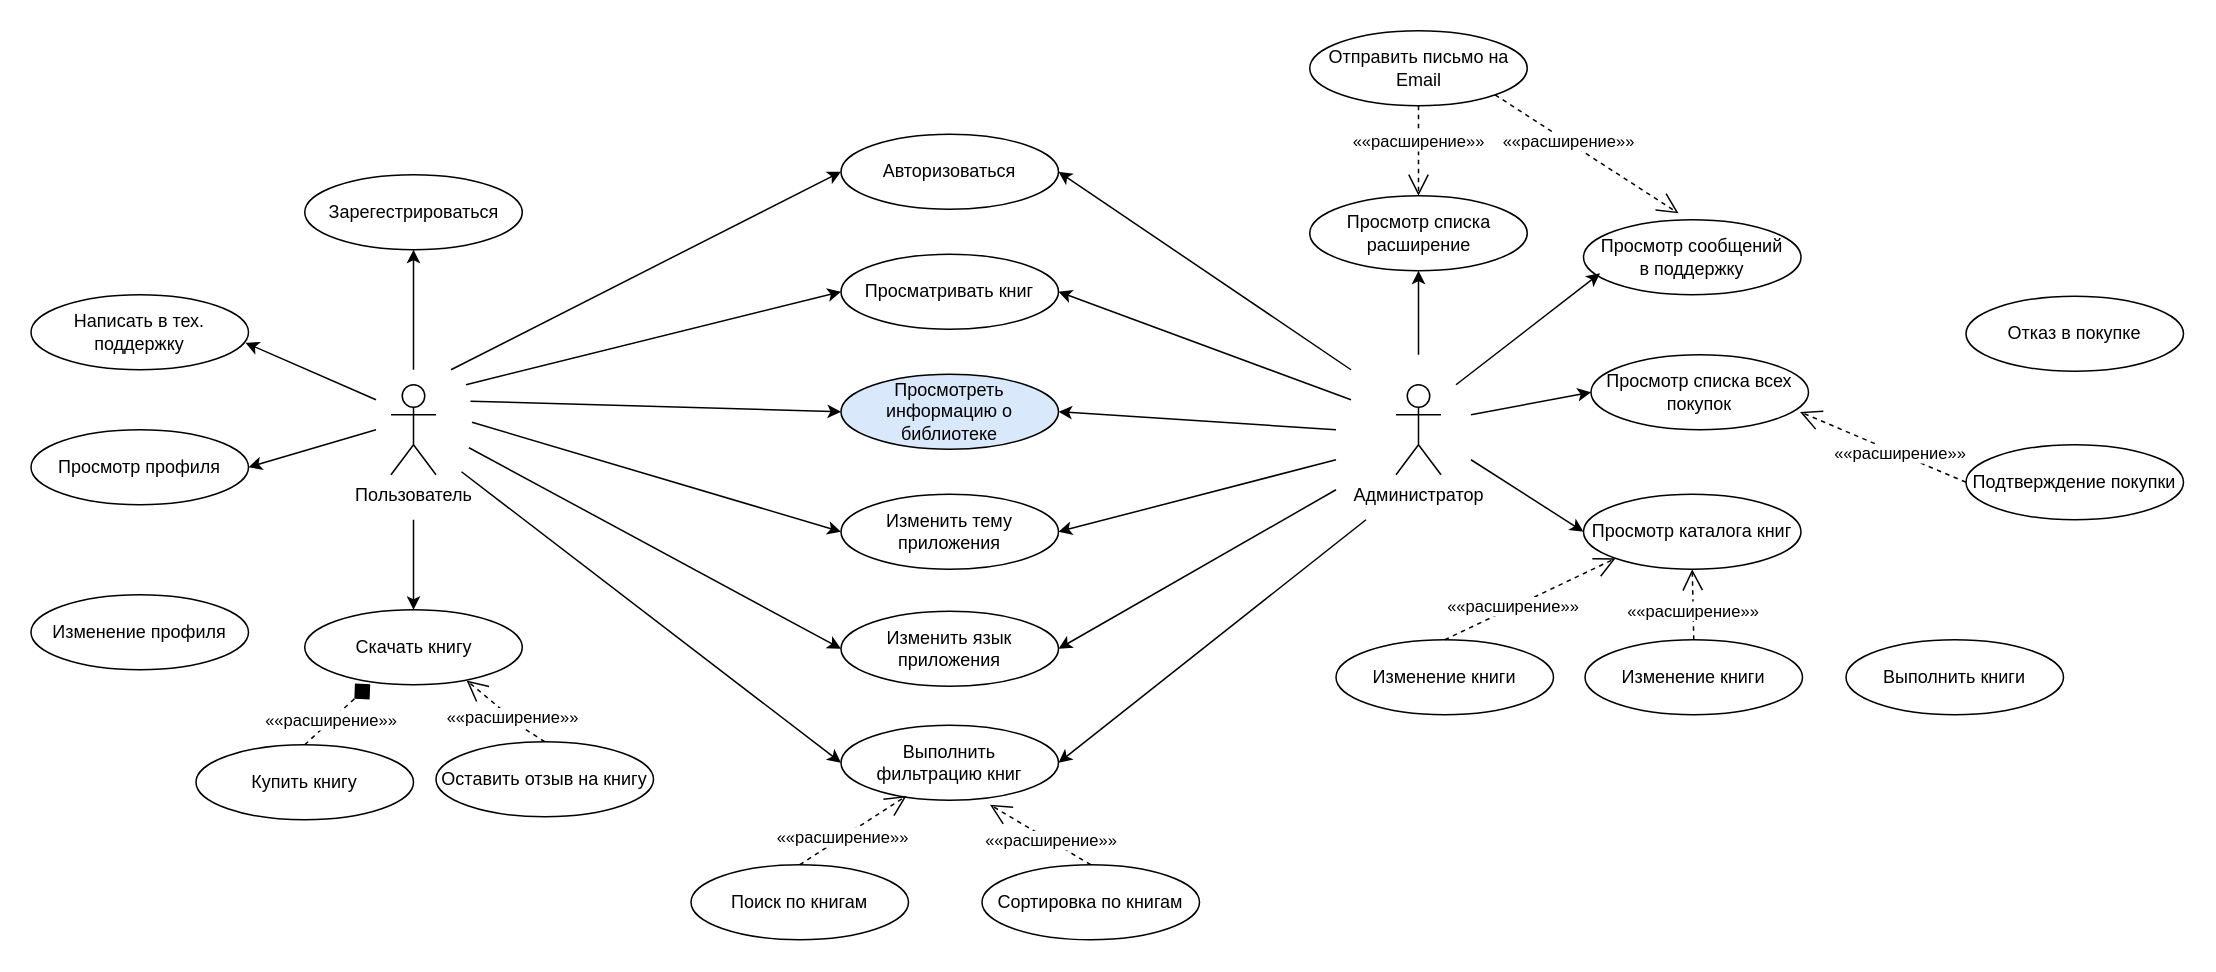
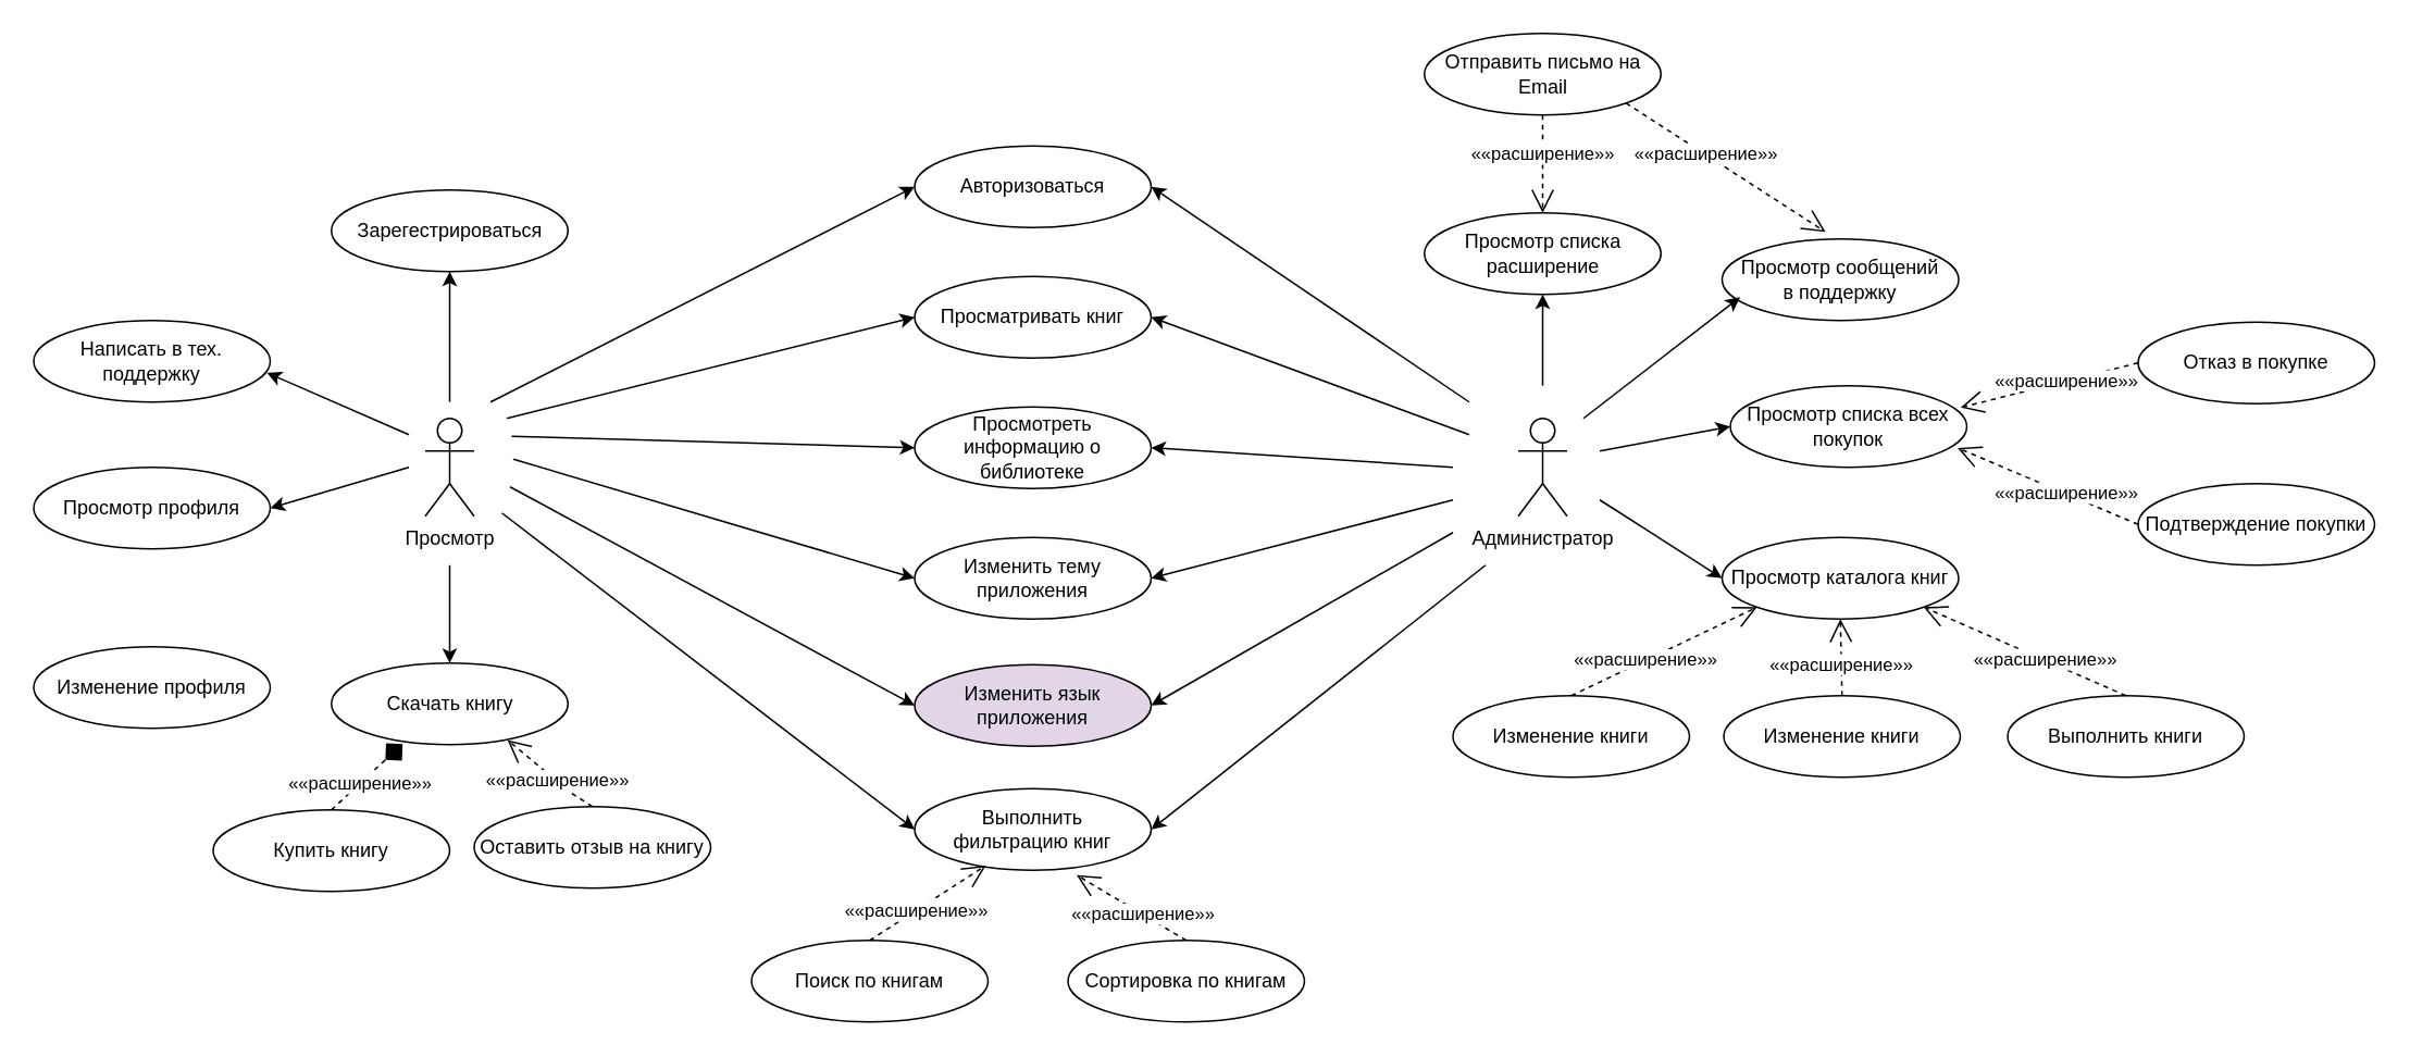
  <mxCell id="0" />
  <mxCell id="1" parent="0" />
- <mxCell id="2" value="Пользователь" style="shape=umlActor;verticalLabelPosition=bottom;verticalAlign=top;html=1;outlineConnect=0;" vertex="1" parent="1"><mxGeometry x="260" y="256" width="30" height="60" as="geometry" /></mxCell>
+ <mxCell id="2" value="Просмотр" style="shape=umlActor;verticalLabelPosition=bottom;verticalAlign=top;html=1;outlineConnect=0;" vertex="1" parent="1"><mxGeometry x="260" y="256" width="30" height="60" as="geometry" /></mxCell>
  <mxCell id="3" value="" style="endArrow=classic;html=1;rounded=0;strokeWidth=1;jumpSize=6;startSize=2;arcSize=10;entryX=0.5;entryY=1;entryDx=0;entryDy=0;" edge="1" parent="1" target="4"><mxGeometry width="50" height="50" relative="1" as="geometry"><mxPoint x="275" y="246" as="sourcePoint" /><mxPoint x="275" y="193" as="targetPoint" /></mxGeometry></mxCell>
  <mxCell id="4" value="Зарегестрироваться" style="ellipse;whiteSpace=wrap;html=1;" vertex="1" parent="1"><mxGeometry x="202.5" y="116" width="145" height="50" as="geometry" /></mxCell>
  <mxCell id="5" value="Авторизоваться" style="ellipse;whiteSpace=wrap;html=1;" vertex="1" parent="1"><mxGeometry x="560" y="89" width="145" height="50" as="geometry" /></mxCell>
  <mxCell id="6" value="Просматривать книг" style="ellipse;whiteSpace=wrap;html=1;" vertex="1" parent="1"><mxGeometry x="560" y="169" width="145" height="50" as="geometry" /></mxCell>
- <mxCell id="7" value="Просмотреть информацию о библиотеке" style="ellipse;whiteSpace=wrap;html=1;fillColor=#dae8fc;" vertex="1" parent="1"><mxGeometry x="560" y="249" width="145" height="50" as="geometry" /></mxCell>
+ <mxCell id="7" value="Просмотреть информацию о библиотеке" style="ellipse;whiteSpace=wrap;html=1;" vertex="1" parent="1"><mxGeometry x="560" y="249" width="145" height="50" as="geometry" /></mxCell>
  <mxCell id="8" value="Изменить тему приложения" style="ellipse;whiteSpace=wrap;html=1;" vertex="1" parent="1"><mxGeometry x="560" y="329" width="145" height="50" as="geometry" /></mxCell>
- <mxCell id="9" value="Изменить язык приложения" style="ellipse;whiteSpace=wrap;html=1;" vertex="1" parent="1"><mxGeometry x="560" y="407" width="145" height="50" as="geometry" /></mxCell>
+ <mxCell id="9" value="Изменить язык приложения" style="ellipse;whiteSpace=wrap;html=1;fillColor=#e1d5e7;" vertex="1" parent="1"><mxGeometry x="560" y="407" width="145" height="50" as="geometry" /></mxCell>
  <mxCell id="10" value="Скачать книгу" style="ellipse;whiteSpace=wrap;html=1;" vertex="1" parent="1"><mxGeometry x="202.5" y="406" width="145" height="50" as="geometry" /></mxCell>
  <mxCell id="11" value="««расширение»»" style="endArrow=diamond;endSize=12;dashed=1;html=1;rounded=0;entryX=0.301;entryY=0.992;entryDx=0;entryDy=0;exitX=0.5;exitY=0;exitDx=0;exitDy=0;entryPerimeter=0;" edge="1" parent="1" source="12" target="10"><mxGeometry x="-0.2" width="160" relative="1" as="geometry"><mxPoint x="250" y="526" as="sourcePoint" /><mxPoint x="250" y="426" as="targetPoint" /><Array as="points" /><mxPoint as="offset" /></mxGeometry></mxCell>
  <mxCell id="12" value="Купить книгу" style="ellipse;whiteSpace=wrap;html=1;" vertex="1" parent="1"><mxGeometry x="130" y="496" width="145" height="50" as="geometry" /></mxCell>
  <mxCell id="13" value="Оставить отзыв на книгу" style="ellipse;whiteSpace=wrap;html=1;" vertex="1" parent="1"><mxGeometry x="290" y="494" width="145" height="50" as="geometry" /></mxCell>
  <mxCell id="14" value="Написать в тех. поддержку" style="ellipse;whiteSpace=wrap;html=1;" vertex="1" parent="1"><mxGeometry x="20" y="196" width="145" height="50" as="geometry" /></mxCell>
  <mxCell id="15" value="Просмотр профиля" style="ellipse;whiteSpace=wrap;html=1;" vertex="1" parent="1"><mxGeometry x="20" y="286" width="145" height="50" as="geometry" /></mxCell>
  <mxCell id="16" value="Изменение профиля" style="ellipse;whiteSpace=wrap;html=1;" vertex="1" parent="1"><mxGeometry x="20" y="396" width="145" height="50" as="geometry" /></mxCell>
  <mxCell id="17" value="" style="endArrow=classic;html=1;rounded=0;strokeWidth=1;jumpSize=6;startSize=2;arcSize=10;entryX=0.5;entryY=0;entryDx=0;entryDy=0;" edge="1" parent="1" target="10"><mxGeometry width="50" height="50" relative="1" as="geometry"><mxPoint x="275" y="346" as="sourcePoint" /><mxPoint x="274.5" y="266" as="targetPoint" /></mxGeometry></mxCell>
  <mxCell id="18" value="««расширение»»" style="endArrow=open;endSize=12;dashed=1;html=1;rounded=0;entryX=0.744;entryY=0.942;entryDx=0;entryDy=0;exitX=0.5;exitY=0;exitDx=0;exitDy=0;entryPerimeter=0;" edge="1" parent="1" source="13" target="10"><mxGeometry x="-0.2" width="160" relative="1" as="geometry"><mxPoint x="300" y="556" as="sourcePoint" /><mxPoint x="300" y="456" as="targetPoint" /><Array as="points"><mxPoint x="350" y="486" /></Array><mxPoint as="offset" /></mxGeometry></mxCell>
  <mxCell id="19" value="" style="endArrow=classic;html=1;rounded=0;strokeWidth=1;jumpSize=6;startSize=2;arcSize=10;entryX=0.986;entryY=0.64;entryDx=0;entryDy=0;entryPerimeter=0;" edge="1" parent="1" target="14"><mxGeometry width="50" height="50" relative="1" as="geometry"><mxPoint x="250" y="266" as="sourcePoint" /><mxPoint x="220" y="226" as="targetPoint" /></mxGeometry></mxCell>
  <mxCell id="20" value="" style="endArrow=classic;html=1;rounded=0;strokeWidth=1;jumpSize=6;startSize=2;arcSize=10;entryX=1;entryY=0.5;entryDx=0;entryDy=0;" edge="1" parent="1" target="15"><mxGeometry width="50" height="50" relative="1" as="geometry"><mxPoint x="250" y="286" as="sourcePoint" /><mxPoint x="173" y="238" as="targetPoint" /></mxGeometry></mxCell>
  <mxCell id="21" value="Администратор" style="shape=umlActor;verticalLabelPosition=bottom;verticalAlign=top;html=1;outlineConnect=0;" vertex="1" parent="1"><mxGeometry x="930" y="256" width="30" height="60" as="geometry" /></mxCell>
  <mxCell id="22" value="Отправить письмо на Email" style="ellipse;whiteSpace=wrap;html=1;" vertex="1" parent="1"><mxGeometry x="872.5" y="20" width="145" height="50" as="geometry" /></mxCell>
  <mxCell id="23" value="Просмотр списка всех покупок" style="ellipse;whiteSpace=wrap;html=1;" vertex="1" parent="1"><mxGeometry x="1060" y="236" width="145" height="50" as="geometry" /></mxCell>
  <mxCell id="24" value="Подтверждение покупки" style="ellipse;whiteSpace=wrap;html=1;" vertex="1" parent="1"><mxGeometry x="1310" y="296" width="145" height="50" as="geometry" /></mxCell>
  <mxCell id="25" value="Просмотр списка расширение" style="ellipse;whiteSpace=wrap;html=1;" vertex="1" parent="1"><mxGeometry x="872.5" y="130" width="145" height="50" as="geometry" /></mxCell>
  <mxCell id="26" value="Выполнить &lt;br&gt;фильтрацию книг" style="ellipse;whiteSpace=wrap;html=1;" vertex="1" parent="1"><mxGeometry x="560" y="483" width="145" height="50" as="geometry" /></mxCell>
  <mxCell id="27" value="Поиск по книгам" style="ellipse;whiteSpace=wrap;html=1;" vertex="1" parent="1"><mxGeometry x="460" y="576" width="145" height="50" as="geometry" /></mxCell>
  <mxCell id="28" value="Сортировка по книгам" style="ellipse;whiteSpace=wrap;html=1;" vertex="1" parent="1"><mxGeometry x="654" y="576" width="145" height="50" as="geometry" /></mxCell>
  <mxCell id="29" value="Просмотр каталога книг" style="ellipse;whiteSpace=wrap;html=1;" vertex="1" parent="1"><mxGeometry x="1055" y="329" width="145" height="50" as="geometry" /></mxCell>
  <mxCell id="30" value="Изменение книги" style="ellipse;whiteSpace=wrap;html=1;" vertex="1" parent="1"><mxGeometry x="890" y="426" width="145" height="50" as="geometry" /></mxCell>
  <mxCell id="31" value="Выполнить книги" style="ellipse;whiteSpace=wrap;html=1;" vertex="1" parent="1"><mxGeometry x="1230" y="426" width="145" height="50" as="geometry" /></mxCell>
  <mxCell id="32" value="Изменение книги" style="ellipse;whiteSpace=wrap;html=1;" vertex="1" parent="1"><mxGeometry x="1056" y="426" width="145" height="50" as="geometry" /></mxCell>
  <mxCell id="33" value="««расширение»»" style="endArrow=open;endSize=12;dashed=1;html=1;rounded=0;entryX=0.301;entryY=0.942;entryDx=0;entryDy=0;exitX=0.5;exitY=0;exitDx=0;exitDy=0;entryPerimeter=0;" edge="1" parent="1" source="27" target="26"><mxGeometry x="-0.2" width="160" relative="1" as="geometry"><mxPoint x="400" y="656" as="sourcePoint" /><mxPoint x="400" y="556" as="targetPoint" /><Array as="points" /><mxPoint as="offset" /></mxGeometry></mxCell>
  <mxCell id="34" value="««расширение»»" style="endArrow=open;endSize=12;dashed=1;html=1;rounded=0;entryX=0.685;entryY=1.06;entryDx=0;entryDy=0;exitX=0.5;exitY=0;exitDx=0;exitDy=0;entryPerimeter=0;" edge="1" parent="1" source="28" target="26"><mxGeometry x="-0.199" width="160" relative="1" as="geometry"><mxPoint x="400" y="656" as="sourcePoint" /><mxPoint x="400" y="556" as="targetPoint" /><Array as="points" /><mxPoint as="offset" /></mxGeometry></mxCell>
  <mxCell id="35" value="" style="endArrow=classic;html=1;rounded=0;strokeWidth=1;jumpSize=6;startSize=2;arcSize=10;entryX=0;entryY=0.5;entryDx=0;entryDy=0;" edge="1" parent="1" target="5"><mxGeometry width="50" height="50" relative="1" as="geometry"><mxPoint x="300" y="246" as="sourcePoint" /><mxPoint x="285" y="176" as="targetPoint" /></mxGeometry></mxCell>
  <mxCell id="36" value="" style="endArrow=classic;html=1;rounded=0;strokeWidth=1;jumpSize=6;startSize=2;arcSize=10;entryX=0;entryY=0.5;entryDx=0;entryDy=0;" edge="1" parent="1" target="6"><mxGeometry width="50" height="50" relative="1" as="geometry"><mxPoint x="310" y="256" as="sourcePoint" /><mxPoint x="570" y="124" as="targetPoint" /></mxGeometry></mxCell>
  <mxCell id="37" value="" style="endArrow=classic;html=1;rounded=0;strokeWidth=1;jumpSize=6;startSize=2;arcSize=10;entryX=0;entryY=0.5;entryDx=0;entryDy=0;" edge="1" parent="1" target="7"><mxGeometry width="50" height="50" relative="1" as="geometry"><mxPoint x="313" y="267" as="sourcePoint" /><mxPoint x="553" y="275" as="targetPoint" /></mxGeometry></mxCell>
  <mxCell id="38" value="" style="endArrow=classic;html=1;rounded=0;strokeWidth=1;jumpSize=6;startSize=2;arcSize=10;entryX=0;entryY=0.5;entryDx=0;entryDy=0;" edge="1" parent="1" target="8"><mxGeometry width="50" height="50" relative="1" as="geometry"><mxPoint x="314" y="281" as="sourcePoint" /><mxPoint x="554" y="349" as="targetPoint" /></mxGeometry></mxCell>
  <mxCell id="39" value="" style="endArrow=classic;html=1;rounded=0;strokeWidth=1;jumpSize=6;startSize=2;arcSize=10;entryX=0;entryY=0.5;entryDx=0;entryDy=0;" edge="1" parent="1" target="9"><mxGeometry width="50" height="50" relative="1" as="geometry"><mxPoint x="312" y="298" as="sourcePoint" /><mxPoint x="551.275" y="421.8" as="targetPoint" /></mxGeometry></mxCell>
  <mxCell id="40" value="" style="endArrow=classic;html=1;rounded=0;strokeWidth=1;jumpSize=6;startSize=2;arcSize=10;entryX=0;entryY=0.5;entryDx=0;entryDy=0;" edge="1" parent="1" target="26"><mxGeometry width="50" height="50" relative="1" as="geometry"><mxPoint x="307" y="314" as="sourcePoint" /><mxPoint x="557" y="506" as="targetPoint" /></mxGeometry></mxCell>
  <mxCell id="41" value="" style="endArrow=classic;html=1;rounded=0;strokeWidth=1;jumpSize=6;startSize=2;arcSize=10;entryX=1;entryY=0.5;entryDx=0;entryDy=0;" edge="1" parent="1" target="6"><mxGeometry width="50" height="50" relative="1" as="geometry"><mxPoint x="900" y="266" as="sourcePoint" /><mxPoint x="570" y="204" as="targetPoint" /></mxGeometry></mxCell>
  <mxCell id="42" value="" style="endArrow=classic;html=1;rounded=0;strokeWidth=1;jumpSize=6;startSize=2;arcSize=10;entryX=1;entryY=0.5;entryDx=0;entryDy=0;" edge="1" parent="1" target="5"><mxGeometry width="50" height="50" relative="1" as="geometry"><mxPoint x="900" y="246" as="sourcePoint" /><mxPoint x="715" y="204" as="targetPoint" /></mxGeometry></mxCell>
  <mxCell id="43" value="" style="endArrow=classic;html=1;rounded=0;strokeWidth=1;jumpSize=6;startSize=2;arcSize=10;entryX=1;entryY=0.5;entryDx=0;entryDy=0;" edge="1" parent="1" target="7"><mxGeometry width="50" height="50" relative="1" as="geometry"><mxPoint x="890" y="286" as="sourcePoint" /><mxPoint x="725" y="214" as="targetPoint" /></mxGeometry></mxCell>
  <mxCell id="44" value="" style="endArrow=classic;html=1;rounded=0;strokeWidth=1;jumpSize=6;startSize=2;arcSize=10;entryX=1;entryY=0.5;entryDx=0;entryDy=0;" edge="1" parent="1" target="8"><mxGeometry width="50" height="50" relative="1" as="geometry"><mxPoint x="890" y="306" as="sourcePoint" /><mxPoint x="735" y="224" as="targetPoint" /></mxGeometry></mxCell>
  <mxCell id="45" value="" style="endArrow=classic;html=1;rounded=0;strokeWidth=1;jumpSize=6;startSize=2;arcSize=10;entryX=1;entryY=0.5;entryDx=0;entryDy=0;" edge="1" parent="1" target="9"><mxGeometry width="50" height="50" relative="1" as="geometry"><mxPoint x="890" y="326" as="sourcePoint" /><mxPoint x="745" y="234" as="targetPoint" /><Array as="points" /></mxGeometry></mxCell>
  <mxCell id="46" value="" style="endArrow=classic;html=1;rounded=0;strokeWidth=1;jumpSize=6;startSize=2;arcSize=10;entryX=1;entryY=0.5;entryDx=0;entryDy=0;" edge="1" parent="1" target="26"><mxGeometry width="50" height="50" relative="1" as="geometry"><mxPoint x="910" y="346" as="sourcePoint" /><mxPoint x="755" y="244" as="targetPoint" /></mxGeometry></mxCell>
  <mxCell id="47" value="" style="endArrow=classic;html=1;rounded=0;strokeWidth=1;jumpSize=6;startSize=2;arcSize=10;entryX=0.5;entryY=1;entryDx=0;entryDy=0;" edge="1" parent="1" target="25"><mxGeometry width="50" height="50" relative="1" as="geometry"><mxPoint x="945" y="236" as="sourcePoint" /><mxPoint x="715" y="124" as="targetPoint" /></mxGeometry></mxCell>
  <mxCell id="48" value="««расширение»»" style="endArrow=open;endSize=12;dashed=1;html=1;rounded=0;entryX=0.437;entryY=-0.086;entryDx=0;entryDy=0;exitX=1;exitY=1;exitDx=0;exitDy=0;entryPerimeter=0;" edge="1" parent="1" source="22" target="56"><mxGeometry x="-0.205" width="160" relative="1" as="geometry"><mxPoint x="1160" y="116" as="sourcePoint" /><mxPoint x="1256" y="47" as="targetPoint" /><Array as="points" /><mxPoint as="offset" /></mxGeometry></mxCell>
  <mxCell id="49" value="««расширение»»" style="endArrow=open;endSize=12;dashed=1;html=1;rounded=0;entryX=0.5;entryY=0;entryDx=0;entryDy=0;exitX=0.5;exitY=1;exitDx=0;exitDy=0;" edge="1" parent="1" source="22" target="25"><mxGeometry x="-0.2" width="160" relative="1" as="geometry"><mxPoint x="1000" y="142" as="sourcePoint" /><mxPoint x="1071" as="targetPoint" y="96" /><Array as="points" /><mxPoint as="offset" /></mxGeometry></mxCell>
  <mxCell id="50" value="" style="endArrow=classic;html=1;rounded=0;strokeWidth=1;jumpSize=6;startSize=2;arcSize=10;entryX=0;entryY=0.5;entryDx=0;entryDy=0;" edge="1" parent="1" target="23"><mxGeometry width="50" height="50" relative="1" as="geometry"><mxPoint x="980" y="276" as="sourcePoint" /><mxPoint x="955" y="190" as="targetPoint" /></mxGeometry></mxCell>
  <mxCell id="51" value="««расширение»»" style="endArrow=open;endSize=12;dashed=1;html=1;rounded=0;entryX=0.961;entryY=0.762;entryDx=0;entryDy=0;exitX=0;exitY=0.5;exitDx=0;exitDy=0;entryPerimeter=0;" edge="1" parent="1" source="24" target="23"><mxGeometry x="-0.2" width="160" relative="1" as="geometry"><mxPoint x="1210" y="228" as="sourcePoint" /><mxPoint x="1220" y="266" as="targetPoint" /><Array as="points" /><mxPoint as="offset" /></mxGeometry></mxCell>
  <mxCell id="52" value="" style="endArrow=classic;html=1;rounded=0;strokeWidth=1;jumpSize=6;startSize=2;arcSize=10;entryX=0;entryY=0.5;entryDx=0;entryDy=0;" edge="1" parent="1" target="29"><mxGeometry width="50" height="50" relative="1" as="geometry"><mxPoint x="980" y="306" as="sourcePoint" /><mxPoint x="1070" y="271" as="targetPoint" /></mxGeometry></mxCell>
  <mxCell id="53" value="««расширение»»" style="endArrow=open;endSize=12;dashed=1;html=1;rounded=0;entryX=0;entryY=1;entryDx=0;entryDy=0;exitX=0.5;exitY=0;exitDx=0;exitDy=0;" edge="1" parent="1" source="30" target="29"><mxGeometry x="-0.2" width="160" relative="1" as="geometry"><mxPoint x="900" y="547.5" as="sourcePoint" /><mxPoint x="1066" y="468.5" as="targetPoint" /><Array as="points" /><mxPoint as="offset" /></mxGeometry></mxCell>
  <mxCell id="54" value="««расширение»»" style="endArrow=open;endSize=12;dashed=1;html=1;rounded=0;entryX=0.5;entryY=1;entryDx=0;entryDy=0;exitX=0.5;exitY=0;exitDx=0;exitDy=0;" edge="1" parent="1" source="32" target="29"><mxGeometry x="-0.2" width="160" relative="1" as="geometry"><mxPoint x="814" y="595" as="sourcePoint" /><mxPoint x="910" y="526" as="targetPoint" /><Array as="points" /><mxPoint as="offset" /></mxGeometry></mxCell>
+ <mxCell id="55" value="««расширение»»" style="endArrow=open;endSize=12;dashed=1;html=1;rounded=0;entryX=1;entryY=1;entryDx=0;entryDy=0;exitX=0.5;exitY=0;exitDx=0;exitDy=0;" edge="1" parent="1" source="31" target="29"><mxGeometry x="-0.2" width="160" relative="1" as="geometry"><mxPoint x="1201" y="426" as="sourcePoint" /><mxPoint x="1437" y="357" as="targetPoint" /><Array as="points" /><mxPoint as="offset" /></mxGeometry></mxCell>
  <mxCell id="56" value="Просмотр сообщений &lt;br&gt;в поддержку" style="ellipse;whiteSpace=wrap;html=1;" vertex="1" parent="1"><mxGeometry x="1055" y="146" width="145" height="50" as="geometry" /></mxCell>
  <mxCell id="57" value="" style="endArrow=classic;html=1;rounded=0;strokeWidth=1;jumpSize=6;startSize=2;arcSize=10;entryX=0.076;entryY=0.714;entryDx=0;entryDy=0;entryPerimeter=0;" edge="1" parent="1" target="56"><mxGeometry width="50" height="50" relative="1" as="geometry"><mxPoint x="970" y="256" as="sourcePoint" /><mxPoint x="1070" y="271" as="targetPoint" /></mxGeometry></mxCell>
  <mxCell id="58" value="Отказ в покупке" style="ellipse;whiteSpace=wrap;html=1;" vertex="1" parent="1"><mxGeometry x="1310" y="197" width="145" height="50" as="geometry" /></mxCell>
+ <mxCell id="59" value="««расширение»»" style="endArrow=open;endSize=12;dashed=1;html=1;rounded=0;entryX=0.974;entryY=0.267;entryDx=0;entryDy=0;exitX=0;exitY=0.5;exitDx=0;exitDy=0;entryPerimeter=0;" edge="1" parent="1" source="58" target="23"><mxGeometry x="-0.2" width="160" relative="1" as="geometry"><mxPoint x="1320" y="331" as="sourcePoint" /><mxPoint x="1220" y="266" as="targetPoint" /><Array as="points" /><mxPoint as="offset" /></mxGeometry></mxCell>
